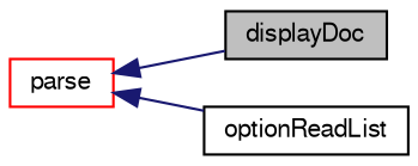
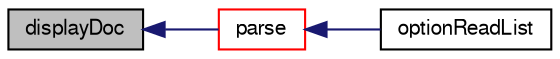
  digraph {
    rankdir=LR
    node [color=black fontname=FreeSans fontsize=10 shape=record]
    edge [color=midnightblue dir=back fontname=FreeSans fontsize=10 labelfontname=FreeSans labelfontsize=10 style=solid]
    n1 [fillcolor=grey75 fontcolor=black height=0.2 label=displayDoc style=filled width=0.4]
    n2 [color=red height=0.2 label=parse width=0.4]
    n3 [height=0.2 label=optionReadList width=0.4]
-   n2 -> n1
+   n1 -> n2
    n2 -> n3
  }
